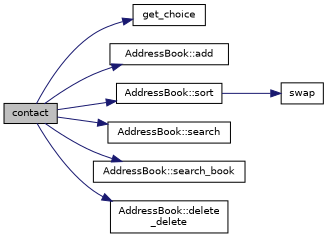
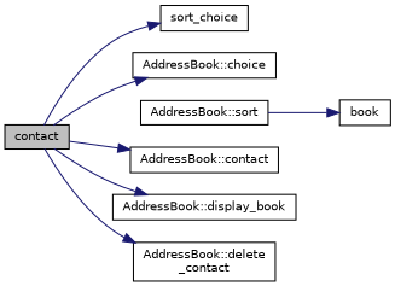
  digraph {
    rankdir=LR
    node [color=black fillcolor=white fontname=Helvetica fontsize=10 shape=record style=filled]
    edge [color=midnightblue fontname=Helvetica fontsize=10 labelfontname=Helvetica labelfontsize=10 style=solid]
    n1 [fillcolor=grey75 fontcolor=black height=0.2 label=contact width=0.4]
-   n2 [height=0.2 label=get_choice width=0.4]
-   n3 [height=0.2 label="AddressBook::add" width=0.4]
+   n2 [height=0.2 label=sort_choice width=0.4]
+   n3 [height=0.2 label="AddressBook::choice" width=0.4]
    n4 [height=0.2 label="AddressBook::sort" width=0.4]
-   n5 [height=0.2 label="AddressBook::search" width=0.4]
-   n6 [height=0.2 label="AddressBook::search_book" width=0.4]
-   n7 [height=0.2 label="AddressBook::delete\l_delete" width=0.4]
-   n8 [height=0.2 label=swap width=0.4]
+   n5 [height=0.2 label="AddressBook::contact" width=0.4]
+   n6 [height=0.2 label="AddressBook::display_book" width=0.4]
+   n7 [height=0.2 label="AddressBook::delete\l_contact" width=0.4]
+   n8 [height=0.2 label=book width=0.4]
    n1 -> n2
    n1 -> n3
-   n1 -> n4
    n1 -> n5
    n1 -> n6
    n1 -> n7
    n4 -> n8
  }
